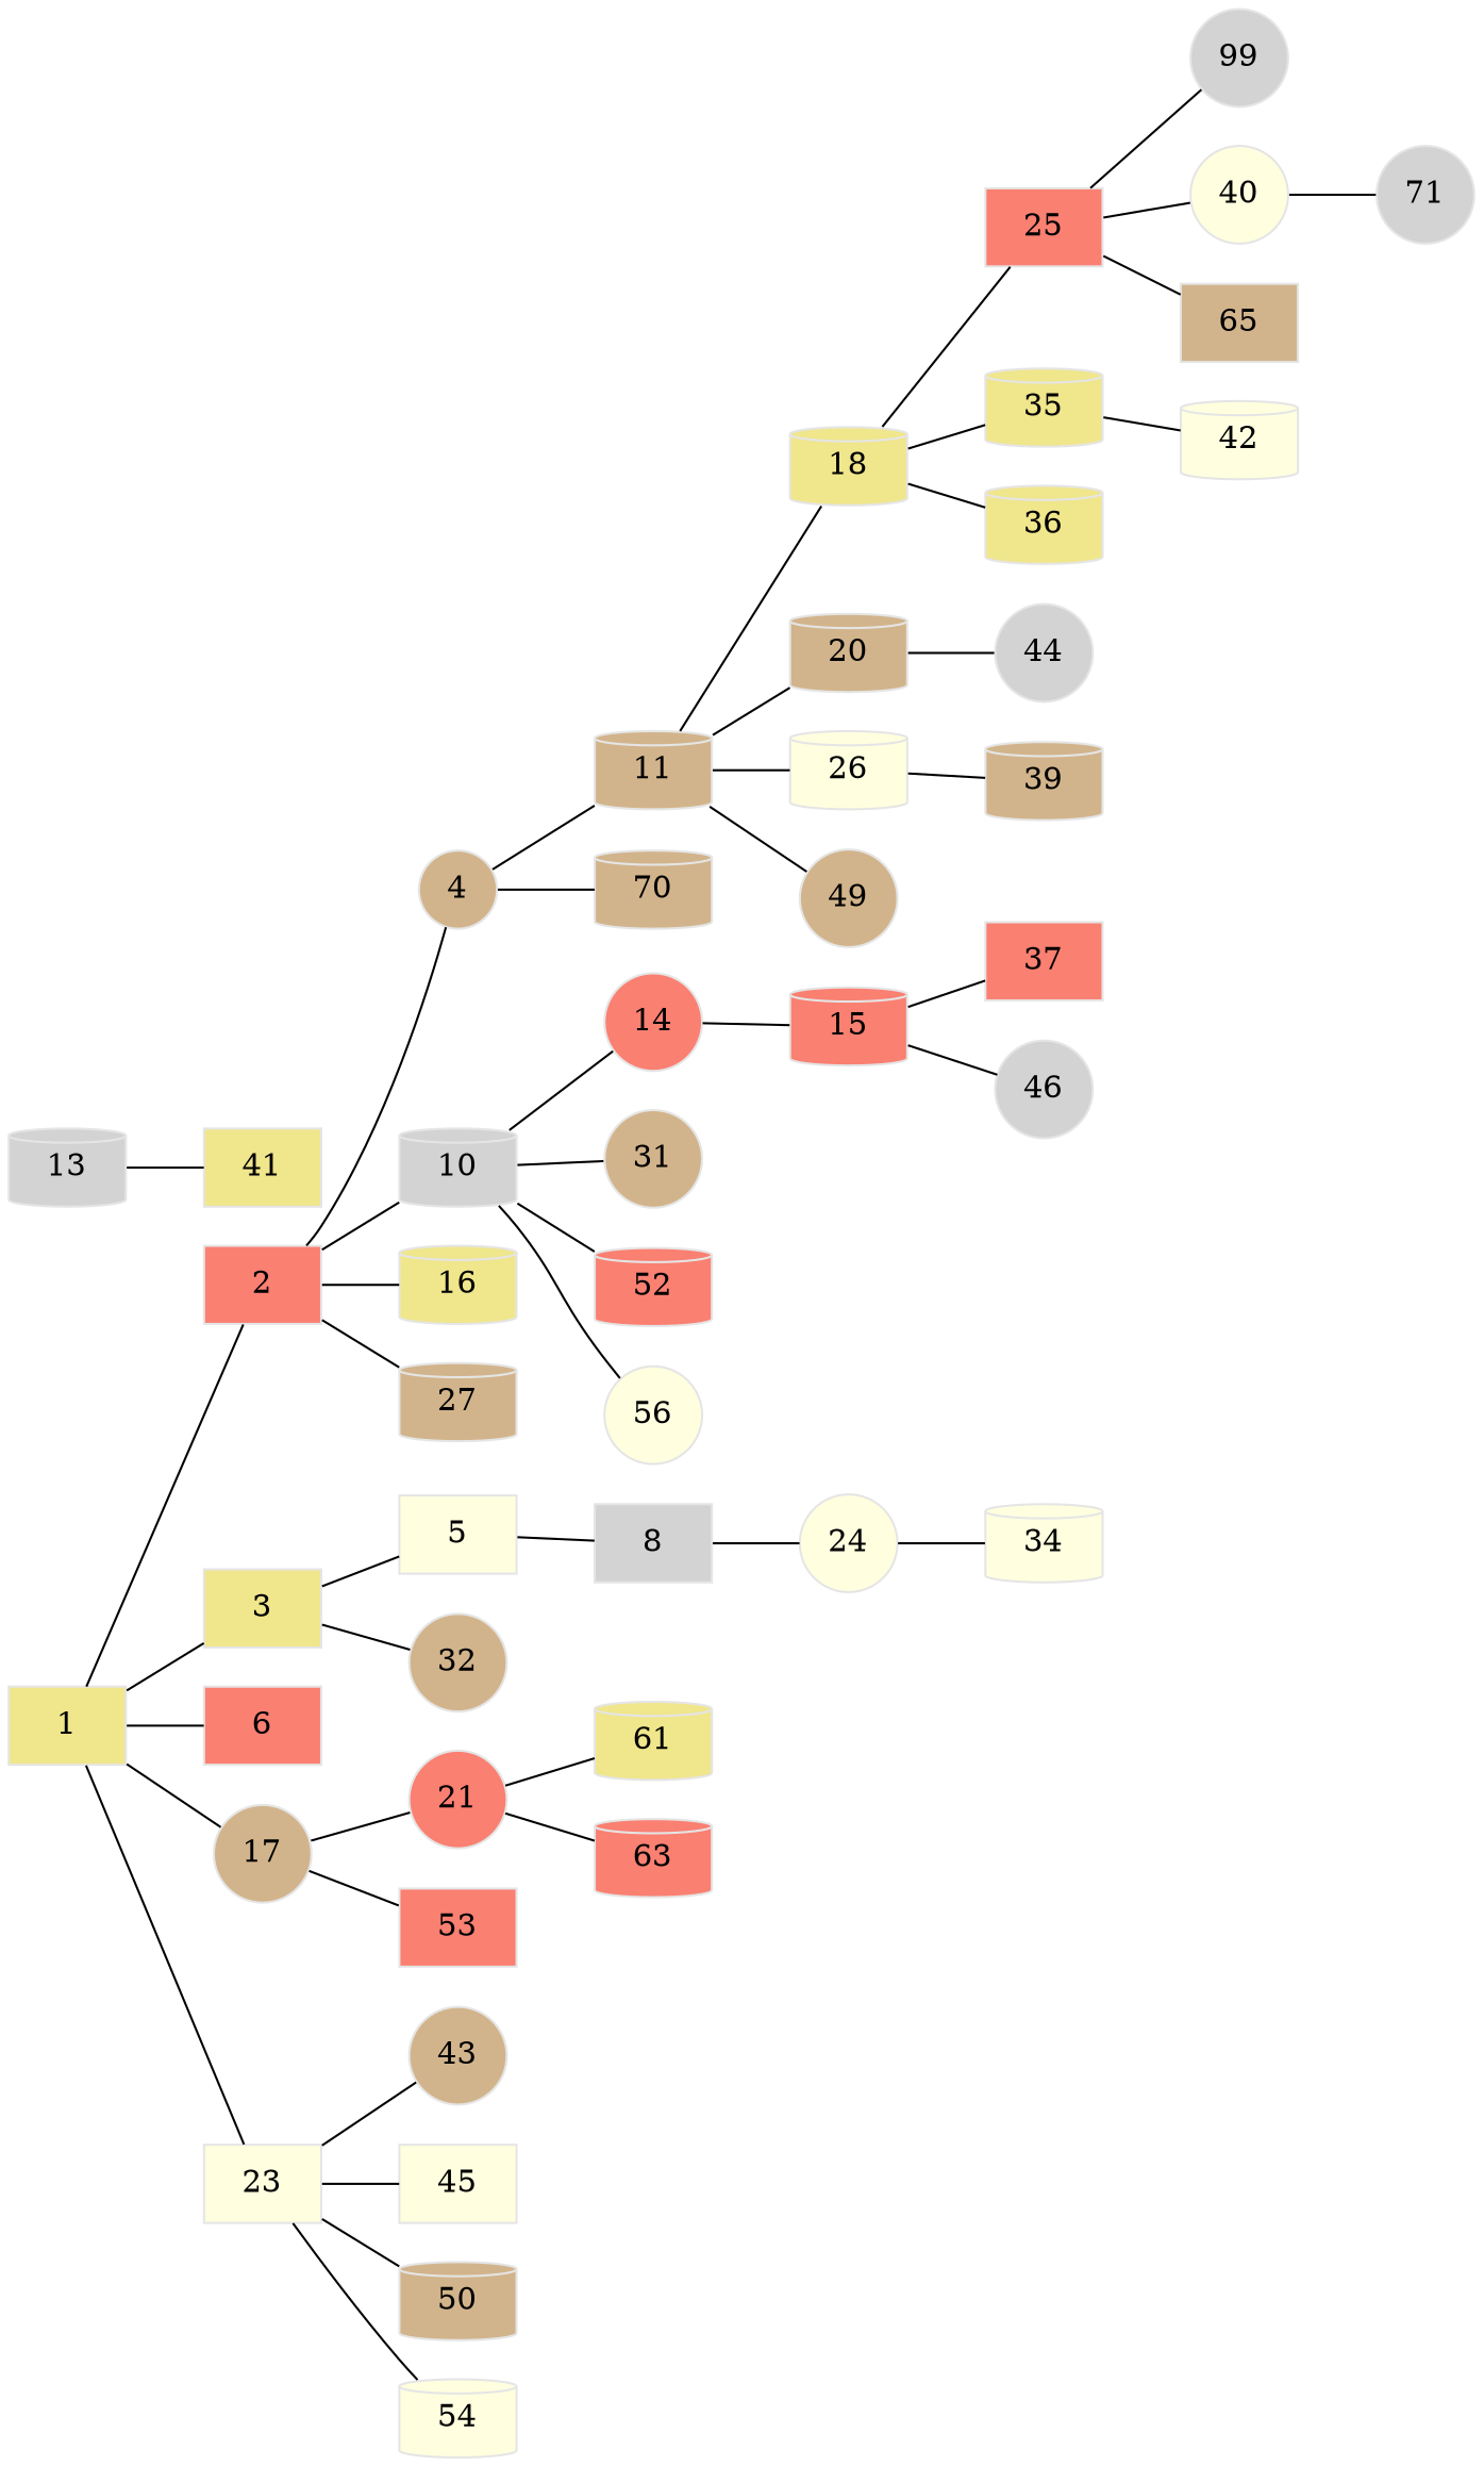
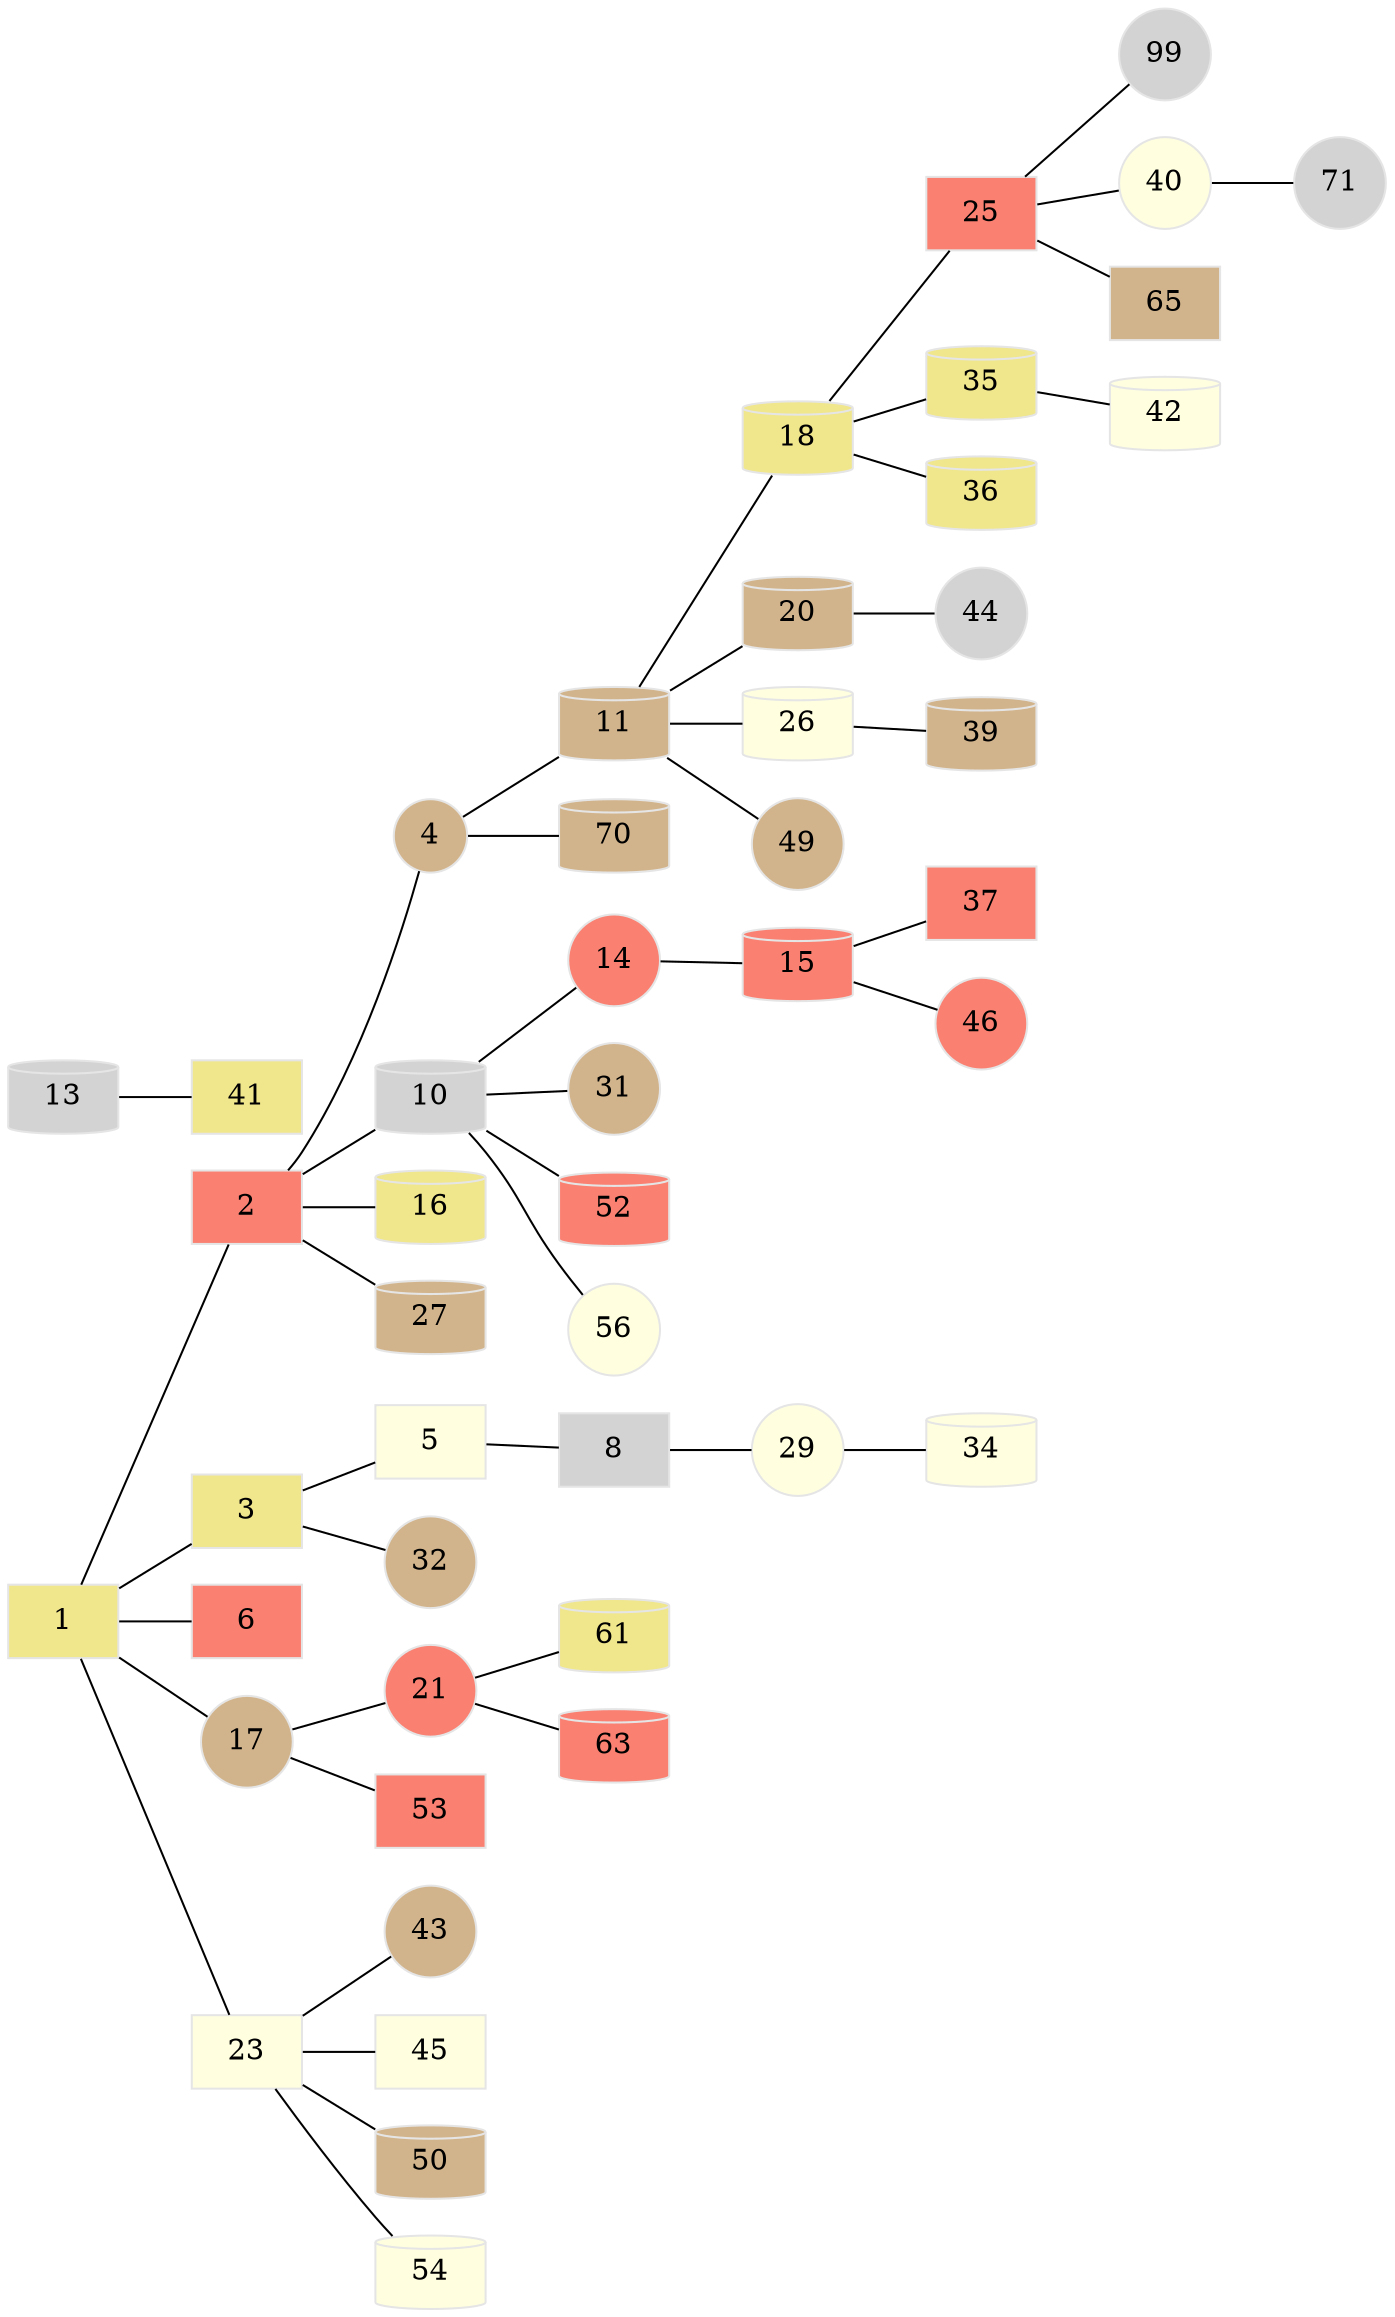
  graph {
    rankdir=LR
    node [color=gray90 fillcolor=tan shape=cylinder style=filled]
    1 [fillcolor=khaki shape=box super="+58"]
    2 [fillcolor=salmon shape=box super="+7"]
    3 [fillcolor=khaki shape=box super="+57"]
    6 [fillcolor=salmon shape=box super="+9"]
    17 [shape=circle]
    23 [fillcolor=lightyellow shape=box super="+30"]
    4 [shape=circle super="+67"]
    10 [fillcolor=lightgrey super="+22"]
    16 [fillcolor=khaki super="+60"]
    27 [super="+38"]
    5 [fillcolor=lightyellow shape=box]
    32 [shape=circle super="+62"]
    21 [fillcolor=salmon shape=circle super="+33"]
    53 [fillcolor=salmon shape=box super="+69"]
    43 [shape=circle]
    45 [fillcolor=lightyellow shape=box]
    50
    54 [fillcolor=lightyellow]
    11 [super="+12"]
    70
    14 [fillcolor=salmon shape=circle]
    31 [shape=circle]
    52 [fillcolor=salmon super="+74"]
    56 [fillcolor=lightyellow shape=circle super="+68"]
    8 [fillcolor=lightgrey shape=box super="+55"]
    18 [fillcolor=khaki super="+19"]
    20 [super="+73"]
    26 [fillcolor=lightyellow super="+66"]
    49 [shape=circle super="+59"]
-   24 [fillcolor=lightyellow shape=circle]
+   24 [fillcolor=lightyellow shape=circle label=29]
    34 [fillcolor=lightyellow]
    13 [fillcolor=lightgrey]
    41 [fillcolor=khaki shape=box super="+47"]
    15 [fillcolor=salmon super="+51"]
    25 [fillcolor=salmon shape=box super="+28"]
    35 [fillcolor=khaki super="+64"]
    36 [fillcolor=khaki super="+48"]
    44 [fillcolor=lightgrey shape=circle]
    39
    37 [fillcolor=salmon shape=box]
-   46 [fillcolor=lightgrey shape=circle]
+   46 [fillcolor=salmon shape=circle]
    61 [fillcolor=khaki]
    63 [fillcolor=salmon super="+72"]
    n44 [fillcolor=lightgrey label=99 shape=circle]
    40 [fillcolor=lightyellow shape=circle super="+75"]
    65 [shape=box]
    42 [fillcolor=lightyellow]
    71 [fillcolor=lightgrey shape=circle]
    1 -- 2
    1 -- 3
    1 -- 6
    1 -- 17
    1 -- 23
    2 -- 4
    2 -- 10
    2 -- 16
    2 -- 27
    3 -- 5
    3 -- 32
    17 -- 21
    17 -- 53
    23 -- 43
    23 -- 45
    23 -- 50
    23 -- 54
    4 -- 11
    4 -- 70
    10 -- 14
    10 -- 31
    10 -- 52
    10 -- 56
    5 -- 8
    21 -- 61
    21 -- 63
    11 -- 18
    11 -- 20
    11 -- 26
    11 -- 49
    14 -- 15
    8 -- 24
    18 -- 25
    18 -- 35
    18 -- 36
    20 -- 44
    26 -- 39
    24 -- 34
    13 -- 41
    15 -- 37
    15 -- 46
    25 -- n44
    25 -- 40
    25 -- 65
    35 -- 42
    40 -- 71
  }
